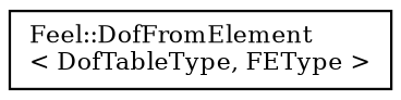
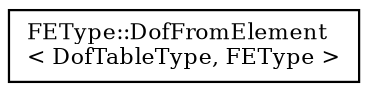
  digraph {
    rankdir=LR
    fontname="DejaVu Serif"
-   n1 [color=black fillcolor=white fontname="DejaVu Serif" fontsize=10 height=0.2 label="Feel::DofFromElement\l\< DofTableType, FEType \>" shape=record style=filled width=0.4]
+   n1 [color=black fillcolor=white fontname="DejaVu Serif" fontsize=10 height=0.2 label="FEType::DofFromElement\l\< DofTableType, FEType \>" shape=record style=filled width=0.4]
  }
